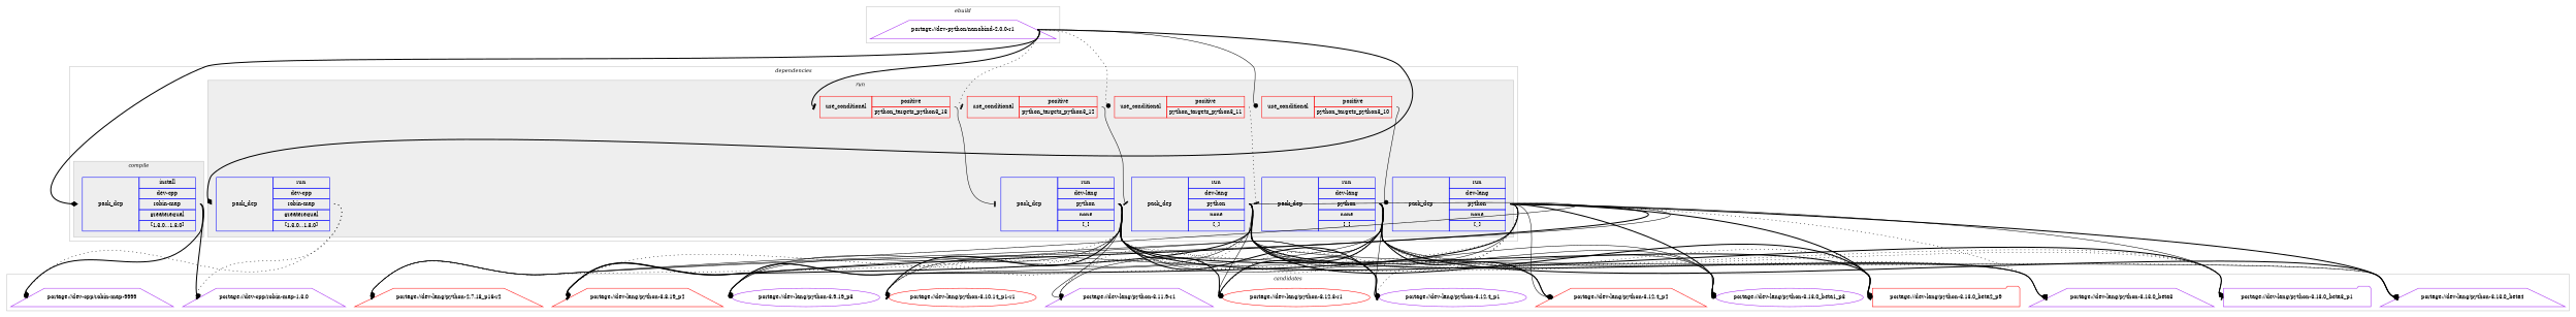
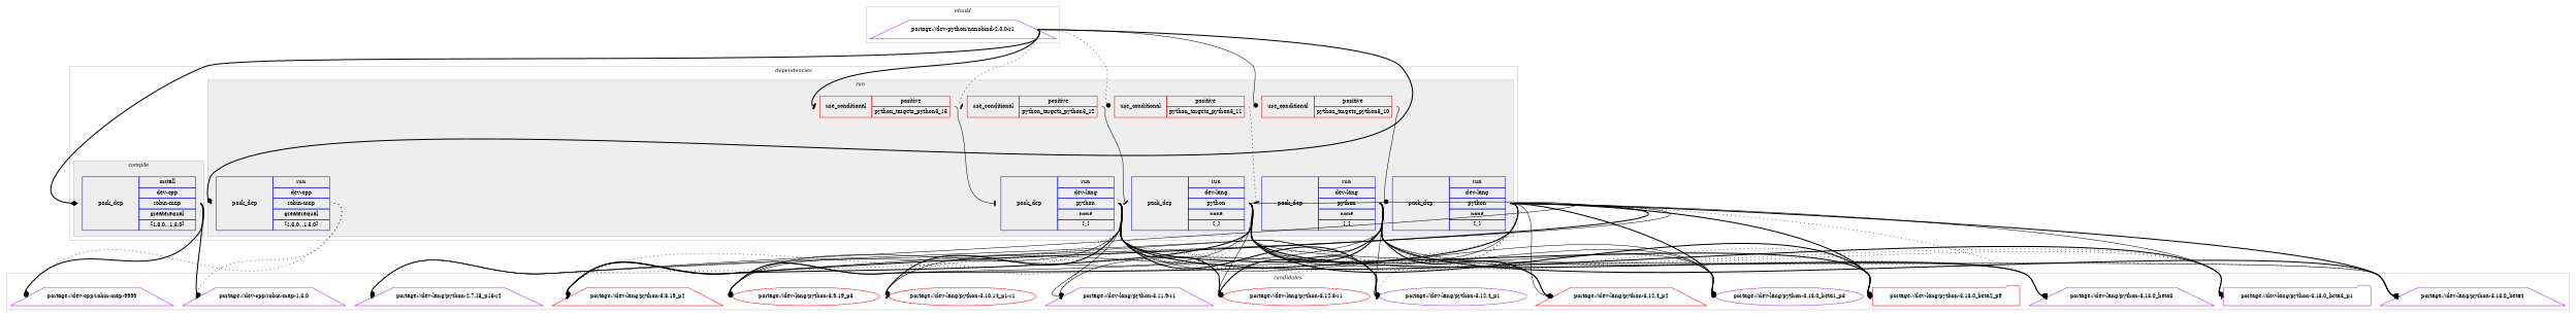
  digraph {
    compound=true
    concentrate=true
    fontname="DejaVu Serif"
    fontsize=10
    newrank=true
    rankdir=TB
    ranksep=1.5
    node [color=red fontname="DejaVu Serif" fontsize=10 shape=none]
    edge [arrowhead=tee fontname="DejaVu Serif" headport=w style=solid tailport=e weight=100]
    n1 [color=purple label="portage://dev-python/nanobind-2.0.0-r1" shape=trapezium width=4]
    n2 [color=blue label=<<TABLE BORDER="0" CELLBORDER="1" CELLSPACING="0" CELLPADDING="4" WIDTH="220"><TR><TD ROWSPAN="6" CELLPADDING="30">pack_dep</TD></TR><TR><TD WIDTH="110">install</TD></TR><TR><TD>dev-cpp</TD></TR><TR><TD>robin-map</TD></TR><TR><TD>greaterequal</TD></TR><TR><TD>[1.3.0,,,1.3.0]</TD></TR></TABLE>>]
    n3 [color=blue label=<<TABLE BORDER="0" CELLBORDER="1" CELLSPACING="0" CELLPADDING="4" WIDTH="220"><TR><TD ROWSPAN="6" CELLPADDING="30">pack_dep</TD></TR><TR><TD WIDTH="110">run</TD></TR><TR><TD>dev-lang</TD></TR><TR><TD>python</TD></TR><TR><TD>none</TD></TR><TR><TD>[,,]</TD></TR></TABLE>>]
    n4 [label=<<TABLE BORDER="0" CELLBORDER="1" CELLSPACING="0" CELLPADDING="4"><TR><TD ROWSPAN="3" CELLPADDING="10">use_conditional</TD></TR><TR><TD>positive</TD></TR><TR><TD>python_targets_python3_10</TD></TR></TABLE>>]
    n5 [color=blue label=<<TABLE BORDER="0" CELLBORDER="1" CELLSPACING="0" CELLPADDING="4" WIDTH="220"><TR><TD ROWSPAN="6" CELLPADDING="30">pack_dep</TD></TR><TR><TD WIDTH="110">run</TD></TR><TR><TD>dev-lang</TD></TR><TR><TD>python</TD></TR><TR><TD>none</TD></TR><TR><TD>[,,]</TD></TR></TABLE>>]
    n6 [label=<<TABLE BORDER="0" CELLBORDER="1" CELLSPACING="0" CELLPADDING="4"><TR><TD ROWSPAN="3" CELLPADDING="10">use_conditional</TD></TR><TR><TD>positive</TD></TR><TR><TD>python_targets_python3_11</TD></TR></TABLE>>]
    n7 [color=blue label=<<TABLE BORDER="0" CELLBORDER="1" CELLSPACING="0" CELLPADDING="4" WIDTH="220"><TR><TD ROWSPAN="6" CELLPADDING="30">pack_dep</TD></TR><TR><TD WIDTH="110">run</TD></TR><TR><TD>dev-lang</TD></TR><TR><TD>python</TD></TR><TR><TD>none</TD></TR><TR><TD>[,,]</TD></TR></TABLE>>]
    n8 [label=<<TABLE BORDER="0" CELLBORDER="1" CELLSPACING="0" CELLPADDING="4"><TR><TD ROWSPAN="3" CELLPADDING="10">use_conditional</TD></TR><TR><TD>positive</TD></TR><TR><TD>python_targets_python3_12</TD></TR></TABLE>>]
    n9 [color=blue label=<<TABLE BORDER="0" CELLBORDER="1" CELLSPACING="0" CELLPADDING="4" WIDTH="220"><TR><TD ROWSPAN="6" CELLPADDING="30">pack_dep</TD></TR><TR><TD WIDTH="110">run</TD></TR><TR><TD>dev-lang</TD></TR><TR><TD>python</TD></TR><TR><TD>none</TD></TR><TR><TD>[,,]</TD></TR></TABLE>>]
    n10 [label=<<TABLE BORDER="0" CELLBORDER="1" CELLSPACING="0" CELLPADDING="4"><TR><TD ROWSPAN="3" CELLPADDING="10">use_conditional</TD></TR><TR><TD>positive</TD></TR><TR><TD>python_targets_python3_13</TD></TR></TABLE>>]
    n11 [color=blue label=<<TABLE BORDER="0" CELLBORDER="1" CELLSPACING="0" CELLPADDING="4" WIDTH="220"><TR><TD ROWSPAN="6" CELLPADDING="30">pack_dep</TD></TR><TR><TD WIDTH="110">run</TD></TR><TR><TD>dev-cpp</TD></TR><TR><TD>robin-map</TD></TR><TR><TD>greaterequal</TD></TR><TR><TD>[1.3.0,,,1.3.0]</TD></TR></TABLE>>]
    n12 [color=purple label="portage://dev-cpp/robin-map-9999" shape=trapezium width=4]
    n13 [color=purple label="portage://dev-cpp/robin-map-1.3.0" shape=trapezium width=4]
    n14 [color=purple label="portage://dev-lang/python-3.13.0_beta4" shape=trapezium width=4]
    n15 [color=purple label="portage://dev-lang/python-3.13.0_beta3_p1" shape=folder width=4]
    n16 [color=purple label="portage://dev-lang/python-3.13.0_beta3" shape=trapezium width=4]
    n17 [label="portage://dev-lang/python-3.13.0_beta2_p9" shape=folder width=4]
    n18 [color=purple label="portage://dev-lang/python-3.13.0_beta1_p3" shape=ellipse width=4]
    n19 [label="portage://dev-lang/python-3.12.4_p2" shape=trapezium width=4]
    n20 [color=purple label="portage://dev-lang/python-3.12.4_p1" shape=ellipse width=4]
    n21 [label="portage://dev-lang/python-8.12.3-r1" shape=ellipse width=4]
    n22 [color=purple label="portage://dev-lang/python-3.11.9-r1" shape=trapezium width=4]
    n23 [label="portage://dev-lang/python-3.10.14_p1-r1" shape=ellipse width=4]
-   n24 [color=purple label="portage://dev-lang/python-3.9.19_p3" shape=ellipse width=4]
+   n24 [label="portage://dev-lang/python-3.9.19_p3" shape=ellipse width=4]
    n25 [label="portage://dev-lang/python-3.8.19_p2" shape=trapezium width=4]
-   n26 [label="portage://dev-lang/python-2.7.18_p16-r2" shape=trapezium width=4]
+   n26 [color=purple label="portage://dev-lang/python-2.7.18_p16-r2" shape=trapezium width=4]
    subgraph cluster_1 {
      color=gray
      label=<<i>ebuild</i>>
      n1
    }
    subgraph cluster_2 {
      color=gray
      label=<<i>dependencies</i>>
      subgraph cluster_3 {
        color=gray
        fillcolor="#eeeeee"
        label=<<i>compile</i>>
        style=filled
        subgraph sub_4 {
          color=gray
          fillcolor="#eeeeee"
          label=<<i>compile</i>>
          style=filled
          n2
        }
      }
      subgraph cluster_5 {
        color=gray
        fillcolor="#eeeeee"
        label=<<i>compile and run</i>>
        style=filled
      }
      subgraph cluster_6 {
        color=gray
        fillcolor="#eeeeee"
        label=<<i>run</i>>
        style=filled
        subgraph sub_7 {
          color=gray
          fillcolor="#eeeeee"
          label=<<i>run</i>>
          style=filled
          n4
          subgraph sub_8 {
            color=gray
            fillcolor="#eeeeee"
            label=<<i>run</i>>
            style=filled
            n3
          }
        }
        subgraph sub_9 {
          color=gray
          fillcolor="#eeeeee"
          label=<<i>run</i>>
          style=filled
          n6
          subgraph sub_10 {
            color=gray
            fillcolor="#eeeeee"
            label=<<i>run</i>>
            style=filled
            n5
          }
        }
        subgraph sub_11 {
          color=gray
          fillcolor="#eeeeee"
          label=<<i>run</i>>
          style=filled
          n8
          subgraph sub_12 {
            color=gray
            fillcolor="#eeeeee"
            label=<<i>run</i>>
            style=filled
            n7
          }
        }
        subgraph sub_13 {
          color=gray
          fillcolor="#eeeeee"
          label=<<i>run</i>>
          style=filled
          n10
          subgraph sub_14 {
            color=gray
            fillcolor="#eeeeee"
            label=<<i>run</i>>
            style=filled
            n9
          }
        }
        subgraph sub_15 {
          color=gray
          fillcolor="#eeeeee"
          label=<<i>run</i>>
          style=filled
          n11
        }
      }
    }
    subgraph cluster_16 {
      color=gray
      label=<<i>candidates</i>>
      rank=same
      subgraph sub_17 {
        color=black
        label=<<i>candidates</i>>
        nodesep=1
        rank=same
        n12
        n13
      }
      subgraph sub_18 {
        color=black
        label=<<i>candidates</i>>
        nodesep=1
        rank=same
        n14
        n15
        n16
        n17
        n18
        n19
        n20
        n21
        n22
        n23
        n24
        n25
        n26
      }
      subgraph sub_19 {
        color=black
        label=<<i>candidates</i>>
        nodesep=1
        rank=same
        n14
        n15
        n16
        n17
        n18
        n19
        n20
        n21
        n22
        n23
        n24
        n25
        n26
      }
      subgraph sub_20 {
        color=black
        label=<<i>candidates</i>>
        nodesep=1
        rank=same
        n14
        n15
        n16
        n17
        n18
        n19
        n20
        n21
        n22
        n23
        n24
        n25
        n26
      }
      subgraph sub_21 {
        color=black
        label=<<i>candidates</i>>
        nodesep=1
        rank=same
        n14
        n15
        n16
        n17
        n18
        n19
        n20
        n21
        n22
        n23
        n24
        n25
        n26
      }
      subgraph sub_22 {
        color=black
        label=<<i>candidates</i>>
        nodesep=1
        rank=same
        n12
        n13
      }
    }
    n1 -> n2 [arrowhead=diamond style=bold weight=20]
    n1 -> n4 [arrowhead=dot weight=20]
    n1 -> n6 [arrowhead=dot style=dotted weight=20]
    n1 -> n8 [style=dotted weight=20]
    n1 -> n10 [style=bold weight=20]
    n1 -> n11 [arrowhead=diamond style=bold weight=20]
    n2 -> n12 [arrowhead=diamond style=bold]
    n2 -> n13 [style=bold]
    n3 -> n14 [arrowhead=dot style=bold]
    n3 -> n15 [arrowhead=diamond]
    n3 -> n16 [arrowhead=diamond style=dotted]
    n3 -> n17 [arrowhead=dot style=bold]
    n3 -> n18 [arrowhead=diamond style=bold]
    n3 -> n19 [arrowhead=diamond]
    n3 -> n20 [style=dotted]
    n3 -> n21 [arrowhead=dot style=dotted]
    n3 -> n22 [arrowhead=dot]
    n3 -> n23 [style=dotted]
    n3 -> n24 [arrowhead=dot style=bold]
    n3 -> n25 [style=bold]
    n3 -> n26 [arrowhead=dot]
    n4 -> n3 [arrowhead=dot weight=20]
    n5 -> n14 [style=bold]
    n5 -> n15 [arrowhead=diamond style=dotted]
    n5 -> n16 [arrowhead=diamond]
    n5 -> n17 [style=dotted]
    n5 -> n18 [arrowhead=dot]
    n5 -> n19 [arrowhead=diamond style=bold]
    n5 -> n20
    n5 -> n21 [arrowhead=dot style=bold]
    n5 -> n22 [style=dotted]
    n5 -> n23
    n5 -> n24 [arrowhead=dot]
    n5 -> n25
    n5 -> n26
    n6 -> n5 [style=dotted weight=20]
    n7 -> n14 [arrowhead=diamond]
    n7 -> n15 [style=dotted]
    n7 -> n16 [style=bold]
    n7 -> n17 [arrowhead=dot style=bold]
    n7 -> n18 [arrowhead=diamond]
    n7 -> n19 [arrowhead=dot]
    n7 -> n20 [arrowhead=dot style=bold]
    n7 -> n21 [arrowhead=diamond]
    n7 -> n22 [style=dotted]
    n7 -> n23 [arrowhead=diamond style=dotted]
    n7 -> n24 [arrowhead=diamond]
    n7 -> n25 [style=bold]
    n7 -> n26
    n8 -> n7 [weight=20]
    n9 -> n14 [arrowhead=dot style=dotted]
    n9 -> n15 [arrowhead=diamond style=bold]
    n9 -> n16 [arrowhead=diamond style=dotted]
    n9 -> n17 [arrowhead=diamond style=bold]
    n9 -> n18 [arrowhead=diamond]
    n9 -> n19 [arrowhead=dot style=dotted]
    n9 -> n20 [style=bold]
    n9 -> n21 [arrowhead=dot style=bold]
    n9 -> n22
    n9 -> n23 [arrowhead=diamond style=bold]
    n9 -> n24 [arrowhead=dot]
    n9 -> n25 [arrowhead=diamond style=dotted]
    n9 -> n26 [arrowhead=diamond style=dotted]
    n10 -> n9 [weight=20]
    n11 -> n12 [arrowhead=dot style=dotted]
    n11 -> n13 [arrowhead=dot style=dotted]
  }
